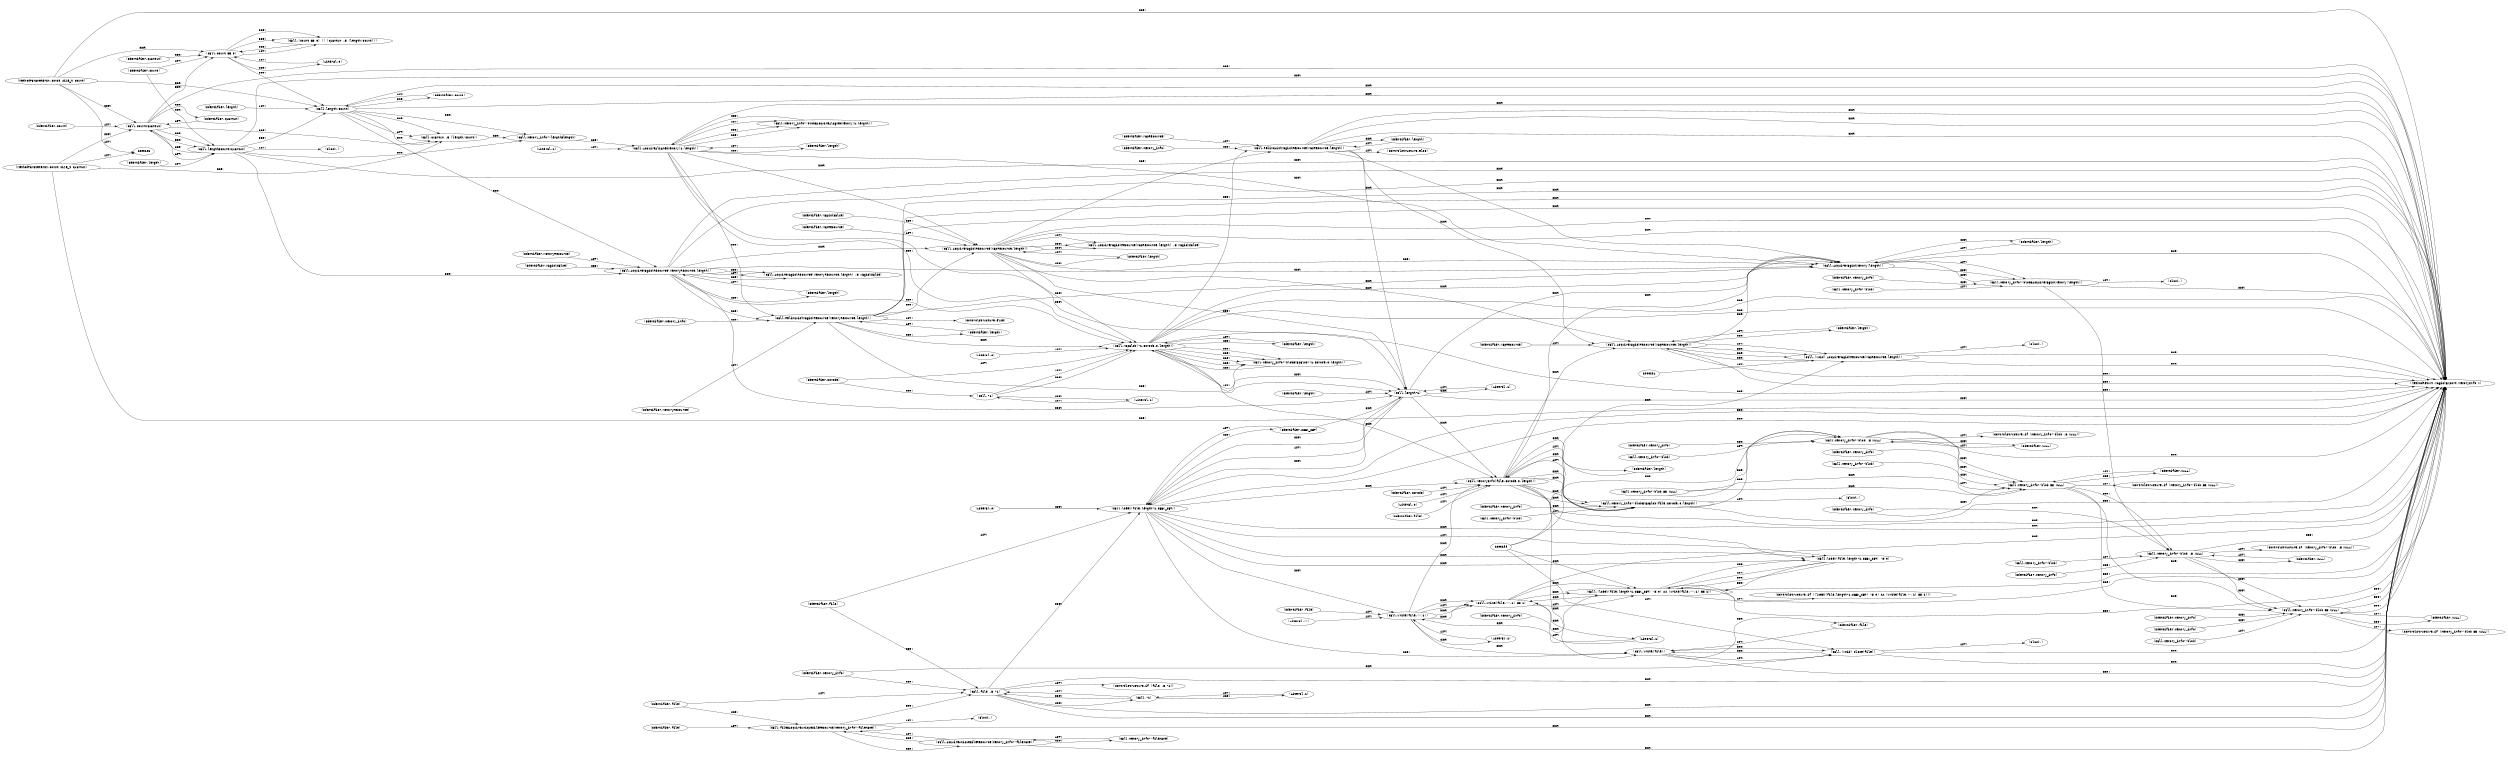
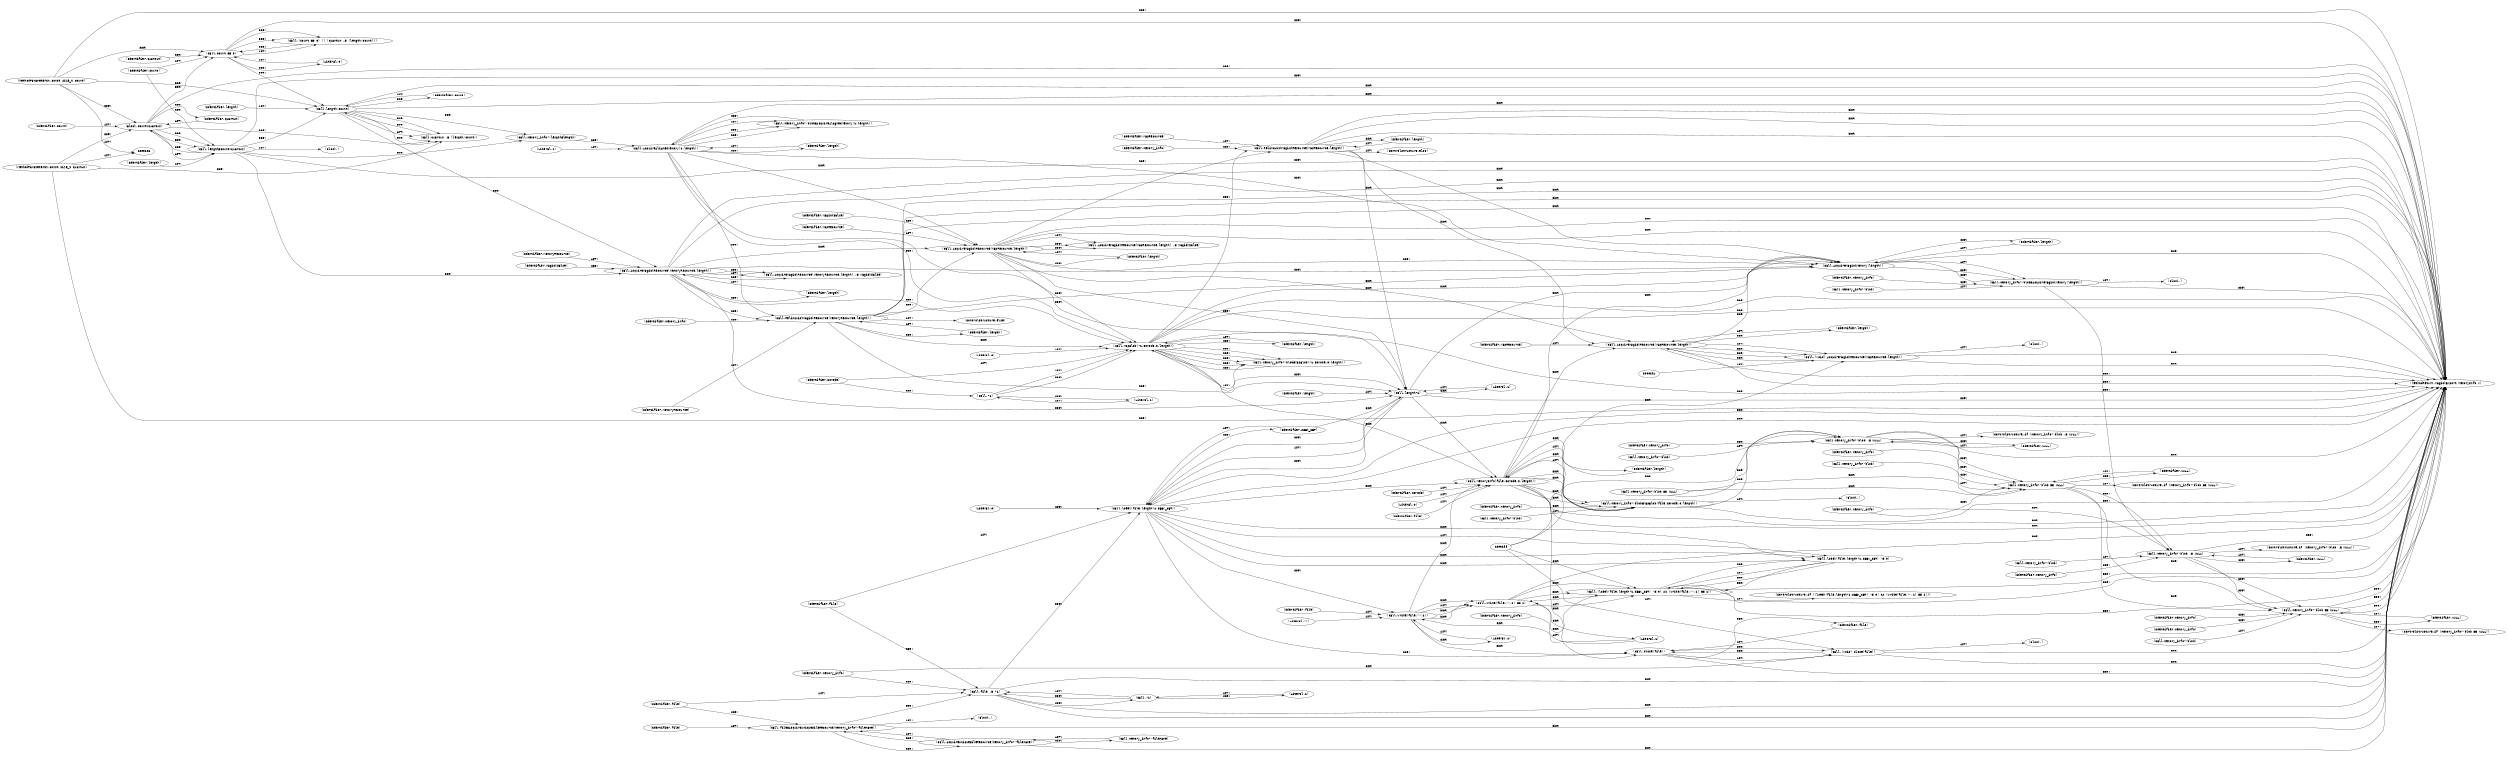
  digraph {
    fontname="DejaVu Sans Mono"
    rankdir=LR
    node [fontname="DejaVu Sans Mono"]
    edge [fontname="DejaVu Sans Mono"]
    n1 [label="(Call,write(file,\"\",1))"]
    n2 [label="(Call,write(file,\"\",1) == 1)"]
    n3 [label="(Call,MemoryInfo(file,IOMode,0,length))"]
-   n4 [label="(Call,write(file))"]
+   n4 [label="(Call,close(file))"]
    n5 [label="(Literal,1)"]
    n6 [label="(MethodReturn,MagickExport MemoryInfo *)"]
    n7 [label="(Call,(lseek(file,length-1,SEEK_SET) >= 0) && (write(file,\"\",1) == 1))"]
    n8 [label="(Literal,1)"]
    n9 [label="(Call,AcquireMagickMemory(length))"]
    n10 [label="(Call,AcquireMagickResource(MapResource,length))"]
    n11 [label="(Call,memory_info->blob=MapBlob(file,IOMode,0,length))"]
    n12 [label="(Identifier,length)"]
    n13 [label="(Call,(void) close(file))"]
    n14 [label="(Identifier,file)"]
    n15 [label="(Call,lseek(file,length-1,SEEK_SET))"]
    n16 [label="(Identifier,SEEK_SET)"]
    n17 [label="(Call,lseek(file,length-1,SEEK_SET) >= 0)"]
    n18 [label="(Call,length-1)"]
    n19 [label="(Call,file != -1)"]
    n20 [label="(Call,-1)"]
-   n21 [label="(ControlStructure,if (file != -1))"]
    n22 [label="(Literal,1)"]
    n23 [label="(Call,file=AcquireUniqueFileResource(memory_info->filename))"]
    n24 [label="(Call,AcquireUniqueFileResource(memory_info->filename))"]
    n25 [label="(Block,)"]
    n26 [label="(Call,memory_info->filename)"]
    n27 [label="(Literal,1)"]
    n28 [label="(Call,memory_info->blob=AcquireMagickMemory(length))"]
    n29 [label="(Identifier,length)"]
    n30 [label="(Call,AcquireMagickResource(MemoryResource,length))"]
    n31 [label="(Call,MapBlob(-1,IOMode,0,length))"]
    n32 [label="(Call,AcquireMagickResource(MapResource,length))"]
    n33 [label="(Call,RelinquishMagickResource(MemoryResource,length))"]
    n34 [label="(Call,AcquireMagickResource(MemoryResource,length) != MagickFalse)"]
    n35 [label="(Identifier,length)"]
    n36 [label="(Call,RelinquishMagickResource(MapResource,length))"]
    n37 [label="(Identifier,length)"]
    n38 [label="(Call,memory_info->blob=MapBlob(-1,IOMode,0,length))"]
    n39 [label="(Call,AcquireAlignedMemory(1,length))"]
    n40 [label="(Call,memory_info->blob=AcquireAlignedMemory(1,length))"]
    n41 [label="(Identifier,length)"]
    n42 [label="(Call,AcquireMagickResource(MapResource,length) != MagickFalse)"]
    n43 [label="(Identifier,length)"]
    n44 [label="(ControlStructure,else)"]
    n45 [label="(Identifier,length)"]
    n46 [label="(Call,length/count)"]
    n47 [label="(Call,quantum != (length/count))"]
    n48 [label="(Call,memory_info->length=length)"]
    n49 [label="(Identifier,count)"]
    n50 [label="(Call,length=count*quantum)"]
-   n51 [label="(Call,count*quantum)"]
+   n51 [label="(Block,count*quantum)"]
    n52 [label="(Block,)"]
    n53 [label="(Call,count == 0)"]
    n54 [label="(Identifier,quantum)"]
    n55 [label="(Literal,0)"]
    n56 [label="(Call,(count == 0) || (quantum != (length/count)))"]
    n57 [label="(MethodParameterIn,const size_t count)"]
    1000102
    n59 [label="(MethodParameterIn,const size_t quantum)"]
    n60 [label="(ControlStructure,else)"]
    n61 [label="(Identifier,length)"]
    n62 [label="(Call,-1)"]
    n63 [label="(Literal,1)"]
    n64 [label="(Call,(void) AcquireMagickResource(MapResource,length))"]
    n65 [label="(Identifier,length)"]
    n66 [label="(ControlStructure,if ((lseek(file,length-1,SEEK_SET) >= 0) && (write(file,\"\",1) == 1)))"]
    n67 [label="(Call,memory_info->blob != NULL)"]
    n68 [label="(Block,)"]
    n69 [label="(Call,memory_info->blob == NULL)"]
    n70 [label="(Identifier,NULL)"]
    n71 [label="(ControlStructure,if (memory_info->blob != NULL))"]
    n72 [label="(Call,memory_info->blob != NULL)"]
    n73 [label="(Call,memory_info->blob == NULL)"]
    n74 [label="(ControlStructure,if (memory_info->blob == NULL))"]
    n75 [label="(Identifier,NULL)"]
    n76 [label="(ControlStructure,if (memory_info->blob != NULL))"]
    n77 [label="(Identifier,NULL)"]
    n78 [label="(Identifier,NULL)"]
    n79 [label="(ControlStructure,if (memory_info->blob == NULL))"]
    n80 [label="(Block,)"]
    n81 [label="(Block,)"]
    n82 [label="(Block,)"]
    n83 [label="(Literal,0)"]
    n84 [label="(Identifier,file)"]
    n85 [label="(Identifier,quantum)"]
    n86 [label="(Identifier,MagickFalse)"]
    n87 [label="(Identifier,memory_info)"]
    n88 [label="(Identifier,memory_info)"]
    n89 [label="(Identifier,MapResource)"]
    n90 [label="(Identifier,memory_info)"]
    n91 [label="(Identifier,MemoryResource)"]
    n92 [label="(Identifier,memory_info)"]
    n93 [label="(Identifier,memory_info)"]
    n94 [label="(Call,memory_info->blob)"]
    n95 [label="(Call,memory_info->blob)"]
    n96 [label="(Identifier,MagickFalse)"]
    n97 [label="(Identifier,MapResource)"]
    n98 [label="(Identifier,count)"]
    n99 [label="(Identifier,length)"]
    n100 [label="(Identifier,file)"]
    n101 [label="(Identifier,memory_info)"]
    n102 [label="(Identifier,length)"]
    n103 [label="(Identifier,memory_info)"]
    n104 [label="(Identifier,IOMode)"]
    n105 [label="(Identifier,file)"]
    n106 [label="(Identifier,memory_info)"]
    n107 [label="(Identifier,count)"]
    n108 [label="(Call,memory_info->blob)"]
    n109 [label="(Identifier,memory_info)"]
    n110 [label="(Identifier,file)"]
    n111 [label="(Call,memory_info->blob)"]
    n112 [label="(Call,memory_info->blob)"]
    n113 [label="(Identifier,MemoryResource)"]
    n114 [label="(Literal,0)"]
    n115 [label="(Literal,\"\")"]
    n116 [label="(Literal,1)"]
    n117 [label="(Call,memory_info->blob == NULL)"]
    n118 [label="(Identifier,MapResource)"]
    n119 [label="(Call,memory_info->blob)"]
    n120 [label="(Identifier,memory_info)"]
    n121 [label="(Identifier,memory_info)"]
    n122 [label="(Identifier,length)"]
    n123 [label="(Identifier,IOMode)"]
    n124 [label="(Literal,0)"]
    n125 [label="(Identifier,memory_info)"]
    n126 [label="(Identifier,file)"]
    1000299
    1000294
    n1 -> n2 [label="AST: "]
    n1 -> n2 [label="DDG: "]
    n1 -> n2 [label="DDG: "]
    n1 -> n2 [label="DDG: "]
    n1 -> n3 [label="DDG: "]
    n1 -> n4 [label="DDG: "]
    n1 -> n5 [label="CFG: "]
    n2 -> n6 [label="DDG: "]
    n2 -> n7 [label="AST: "]
    n2 -> n7 [label="DDG: "]
    n2 -> n7 [label="DDG: "]
    n2 -> n8 [label="CFG: "]
    n3 -> n4 [label="DDG: "]
    n3 -> n6 [label="DDG: "]
    n3 -> n6 [label="DDG: "]
    n3 -> n9 [label="DDG: "]
    n3 -> n10 [label="DDG: "]
    n3 -> n11 [label="AST: "]
    n3 -> n11 [label="DDG: "]
    n3 -> n11 [label="DDG: "]
    n3 -> n11 [label="DDG: "]
    n3 -> n11 [label="DDG: "]
    n3 -> n12 [label="CFG: "]
    n4 -> n6 [label="DDG: "]
    n4 -> n13 [label="AST: "]
    n4 -> n13 [label="DDG: "]
    n4 -> n14 [label="CFG: "]
    n5 -> n1 [label="AST: "]
    n7 -> n2 [label="CFG: "]
    n7 -> n6 [label="DDG: "]
    n7 -> n6 [label="DDG: "]
    n7 -> n6 [label="DDG: "]
    n7 -> n17 [label="CFG: "]
    n7 -> n66 [label="AST: "]
    n8 -> n1 [label="CFG: "]
    n8 -> n2 [label="AST: "]
    n9 -> n6 [label="DDG: "]
    n9 -> n28 [label="AST: "]
    n9 -> n28 [label="DDG: "]
    n9 -> n29 [label="CFG: "]
    n10 -> n6 [label="DDG: "]
    n10 -> n6 [label="DDG: "]
    n10 -> n9 [label="DDG: "]
    n10 -> n64 [label="AST: "]
    n10 -> n64 [label="DDG: "]
    n10 -> n64 [label="DDG: "]
    n10 -> n65 [label="CFG: "]
    n11 -> n3 [label="CFG: "]
    n11 -> n6 [label="DDG: "]
    n11 -> n67 [label="DDG: "]
    n11 -> n68 [label="AST: "]
    n12 -> n3 [label="AST: "]
    n13 -> n4 [label="CFG: "]
    n13 -> n6 [label="DDG: "]
    n13 -> n6 [label="DDG: "]
    n13 -> n82 [label="AST: "]
    n14 -> n4 [label="AST: "]
    n15 -> n1 [label="DDG: "]
    n15 -> n3 [label="DDG: "]
    n15 -> n4 [label="DDG: "]
    n15 -> n6 [label="DDG: "]
    n15 -> n6 [label="DDG: "]
    n15 -> n16 [label="CFG: "]
    n15 -> n17 [label="AST: "]
    n15 -> n17 [label="DDG: "]
    n15 -> n17 [label="DDG: "]
    n15 -> n17 [label="DDG: "]
    n16 -> n15 [label="AST: "]
    n16 -> n18 [label="CFG: "]
    n17 -> n7 [label="AST: "]
    n17 -> n7 [label="DDG: "]
    n17 -> n7 [label="DDG: "]
    n18 -> n3 [label="DDG: "]
    n18 -> n6 [label="DDG: "]
    n18 -> n9 [label="DDG: "]
    n18 -> n15 [label="AST: "]
    n18 -> n15 [label="DDG: "]
    n18 -> n15 [label="DDG: "]
    n18 -> n27 [label="CFG: "]
    n19 -> n6 [label="DDG: "]
    n19 -> n6 [label="DDG: "]
    n19 -> n6 [label="DDG: "]
    n19 -> n15 [label="DDG: "]
    n19 -> n20 [label="CFG: "]
-   n19 -> n21 [label="AST: "]
    n20 -> n19 [label="AST: "]
    n20 -> n19 [label="DDG: "]
    n20 -> n22 [label="CFG: "]
    n22 -> n20 [label="AST: "]
    n23 -> n6 [label="DDG: "]
    n23 -> n19 [label="DDG: "]
    n23 -> n24 [label="CFG: "]
    n23 -> n25 [label="AST: "]
    n24 -> n6 [label="DDG: "]
    n24 -> n23 [label="AST: "]
    n24 -> n23 [label="DDG: "]
    n24 -> n26 [label="CFG: "]
    n26 -> n24 [label="AST: "]
    n27 -> n18 [label="AST: "]
    n28 -> n6 [label="DDG: "]
    n28 -> n9 [label="CFG: "]
    n28 -> n72 [label="DDG: "]
    n28 -> n81 [label="AST: "]
    n29 -> n9 [label="AST: "]
    n30 -> n6 [label="DDG: "]
    n30 -> n6 [label="DDG: "]
    n30 -> n9 [label="DDG: "]
    n30 -> n18 [label="DDG: "]
    n30 -> n31 [label="DDG: "]
    n30 -> n32 [label="DDG: "]
    n30 -> n33 [label="DDG: "]
    n30 -> n34 [label="AST: "]
    n30 -> n34 [label="DDG: "]
    n30 -> n34 [label="DDG: "]
    n30 -> n35 [label="CFG: "]
    n31 -> n3 [label="DDG: "]
    n31 -> n6 [label="DDG: "]
    n31 -> n6 [label="DDG: "]
    n31 -> n6 [label="DDG: "]
    n31 -> n9 [label="DDG: "]
    n31 -> n18 [label="DDG: "]
    n31 -> n36 [label="DDG: "]
    n31 -> n37 [label="CFG: "]
    n31 -> n38 [label="AST: "]
    n31 -> n38 [label="DDG: "]
    n31 -> n38 [label="DDG: "]
    n31 -> n38 [label="DDG: "]
    n31 -> n38 [label="DDG: "]
    n32 -> n6 [label="DDG: "]
    n32 -> n6 [label="DDG: "]
    n32 -> n9 [label="DDG: "]
    n32 -> n10 [label="DDG: "]
    n32 -> n18 [label="DDG: "]
    n32 -> n31 [label="DDG: "]
    n32 -> n36 [label="DDG: "]
    n32 -> n42 [label="AST: "]
    n32 -> n42 [label="DDG: "]
    n32 -> n42 [label="DDG: "]
    n32 -> n43 [label="CFG: "]
    n33 -> n6 [label="DDG: "]
    n33 -> n6 [label="DDG: "]
    n33 -> n6 [label="DDG: "]
    n33 -> n9 [label="DDG: "]
    n33 -> n18 [label="DDG: "]
    n33 -> n31 [label="DDG: "]
    n33 -> n32 [label="DDG: "]
    n33 -> n44 [label="AST: "]
    n33 -> n45 [label="CFG: "]
    n35 -> n30 [label="AST: "]
    n36 -> n6 [label="DDG: "]
    n36 -> n6 [label="DDG: "]
    n36 -> n6 [label="DDG: "]
    n36 -> n9 [label="DDG: "]
    n36 -> n10 [label="DDG: "]
    n36 -> n18 [label="DDG: "]
    n36 -> n60 [label="AST: "]
    n36 -> n61 [label="CFG: "]
    n37 -> n31 [label="AST: "]
    n38 -> n31 [label="CFG: "]
    n39 -> n6 [label="DDG: "]
    n39 -> n9 [label="DDG: "]
    n39 -> n18 [label="DDG: "]
    n39 -> n31 [label="DDG: "]
    n39 -> n32 [label="DDG: "]
    n39 -> n33 [label="DDG: "]
    n39 -> n40 [label="AST: "]
    n39 -> n40 [label="DDG: "]
    n39 -> n40 [label="DDG: "]
    n39 -> n41 [label="CFG: "]
    n40 -> n39 [label="CFG: "]
    n41 -> n39 [label="AST: "]
    n43 -> n32 [label="AST: "]
    n45 -> n33 [label="AST: "]
    n46 -> n6 [label="DDG: "]
    n46 -> n6 [label="DDG: "]
    n46 -> n30 [label="DDG: "]
    n46 -> n47 [label="AST: "]
    n46 -> n47 [label="DDG: "]
    n46 -> n47 [label="DDG: "]
    n46 -> n48 [label="DDG: "]
    n46 -> n49 [label="CFG: "]
-   n47 -> n48 [label="CFG: "]
+   n47 -> n46 [label="CFG: "]
    n48 -> n39 [label="DDG: "]
    n49 -> n46 [label="AST: "]
    n50 -> n6 [label="DDG: "]
    n50 -> n6 [label="DDG: "]
    n50 -> n30 [label="DDG: "]
    n50 -> n46 [label="DDG: "]
    n50 -> n48 [label="DDG: "]
    n50 -> n51 [label="CFG: "]
    n50 -> n52 [label="AST: "]
    n51 -> n6 [label="DDG: "]
    n51 -> n47 [label="DDG: "]
    n51 -> n50 [label="AST: "]
    n51 -> n50 [label="DDG: "]
    n51 -> n50 [label="DDG: "]
    n51 -> n53 [label="DDG: "]
    n51 -> n54 [label="CFG: "]
+   n53 -> n6 [label="DDG: "]
    n53 -> n46 [label="DDG: "]
    n53 -> n55 [label="CFG: "]
    n53 -> n56 [label="AST: "]
    n53 -> n56 [label="DDG: "]
    n53 -> n56 [label="DDG: "]
    n54 -> n51 [label="AST: "]
    n55 -> n53 [label="AST: "]
    n56 -> n53 [label="CFG: "]
    n57 -> n6 [label="DDG: "]
    n57 -> n46 [label="DDG: "]
    n57 -> n51 [label="DDG: "]
    n57 -> n53 [label="DDG: "]
    n57 -> 1000102 [label="AST: "]
    n59 -> n6 [label="DDG: "]
    n59 -> n47 [label="DDG: "]
    n59 -> n51 [label="DDG: "]
    n59 -> 1000102 [label="AST: "]
    n61 -> n36 [label="AST: "]
    n62 -> n31 [label="AST: "]
    n62 -> n31 [label="DDG: "]
    n62 -> n63 [label="CFG: "]
    n63 -> n62 [label="AST: "]
    n64 -> n6 [label="DDG: "]
    n64 -> n6 [label="DDG: "]
    n64 -> n10 [label="CFG: "]
    n64 -> n80 [label="AST: "]
    n65 -> n10 [label="AST: "]
    n67 -> n6 [label="DDG: "]
    n67 -> n69 [label="DDG: "]
    n67 -> n69 [label="DDG: "]
    n67 -> n70 [label="CFG: "]
    n67 -> n71 [label="AST: "]
    n69 -> n72 [label="DDG: "]
    n69 -> n73 [label="DDG: "]
    n69 -> n73 [label="DDG: "]
    n69 -> n74 [label="AST: "]
    n69 -> n75 [label="CFG: "]
    n70 -> n67 [label="AST: "]
    n72 -> n6 [label="DDG: "]
    n72 -> n73 [label="DDG: "]
    n72 -> n73 [label="DDG: "]
    n72 -> n76 [label="AST: "]
    n72 -> n77 [label="CFG: "]
    n73 -> n6 [label="DDG: "]
    n73 -> n6 [label="DDG: "]
    n73 -> n6 [label="DDG: "]
    n73 -> n78 [label="CFG: "]
    n73 -> n79 [label="AST: "]
    n75 -> n69 [label="AST: "]
    n77 -> n72 [label="AST: "]
    n78 -> n73 [label="AST: "]
    n83 -> n15 [label="CFG: "]
    n84 -> n19 [label="AST: "]
    n84 -> n23 [label="CFG: "]
    n85 -> n53 [label="CFG: "]
    n86 -> n32 [label="CFG: "]
    n87 -> n73 [label="CFG: "]
    n88 -> n33 [label="CFG: "]
    n89 -> n10 [label="AST: "]
    n90 -> n11 [label="CFG: "]
    n91 -> n33 [label="AST: "]
    n92 -> n67 [label="CFG: "]
    n93 -> n69 [label="CFG: "]
    n94 -> n72 [label="AST: "]
    n95 -> n67 [label="AST: "]
    n96 -> n30 [label="CFG: "]
    n97 -> n32 [label="AST: "]
    n98 -> n50 [label="CFG: "]
    n98 -> n53 [label="AST: "]
    n99 -> n50 [label="AST: "]
    n100 -> n15 [label="AST: "]
    n100 -> n19 [label="CFG: "]
    n101 -> n28 [label="CFG: "]
    n102 -> n46 [label="AST: "]
    n103 -> n13 [label="CFG: "]
    n103 -> n19 [label="CFG: "]
    n104 -> n31 [label="AST: "]
    n104 -> n62 [label="CFG: "]
    n105 -> n1 [label="AST: "]
    n106 -> n7 [label="CFG: "]
    n107 -> n51 [label="AST: "]
    n108 -> n28 [label="AST: "]
    n109 -> n72 [label="CFG: "]
    n110 -> n23 [label="AST: "]
    n111 -> n73 [label="AST: "]
    n112 -> n11 [label="AST: "]
    n113 -> n30 [label="AST: "]
    n114 -> n31 [label="AST: "]
    n115 -> n1 [label="AST: "]
    n116 -> n39 [label="AST: "]
    n117 -> n67 [label="DDG: "]
    n117 -> n69 [label="DDG: "]
    n117 -> n69 [label="DDG: "]
    n118 -> n36 [label="AST: "]
    n119 -> n69 [label="AST: "]
    n120 -> n69 [label="CFG: "]
    n120 -> n72 [label="CFG: "]
    n121 -> n36 [label="CFG: "]
    n122 -> n18 [label="AST: "]
    n123 -> n3 [label="AST: "]
    n124 -> n3 [label="AST: "]
    n125 -> n73 [label="CFG: "]
    n126 -> n3 [label="AST: "]
    1000299 -> n7 [label="CFG: "]
    1000299 -> n13 [label="AST: "]
    1000299 -> n64 [label="CFG: "]
    1000299 -> n67 [label="CFG: "]
    1000294 -> n64 [label="AST: "]
  }
